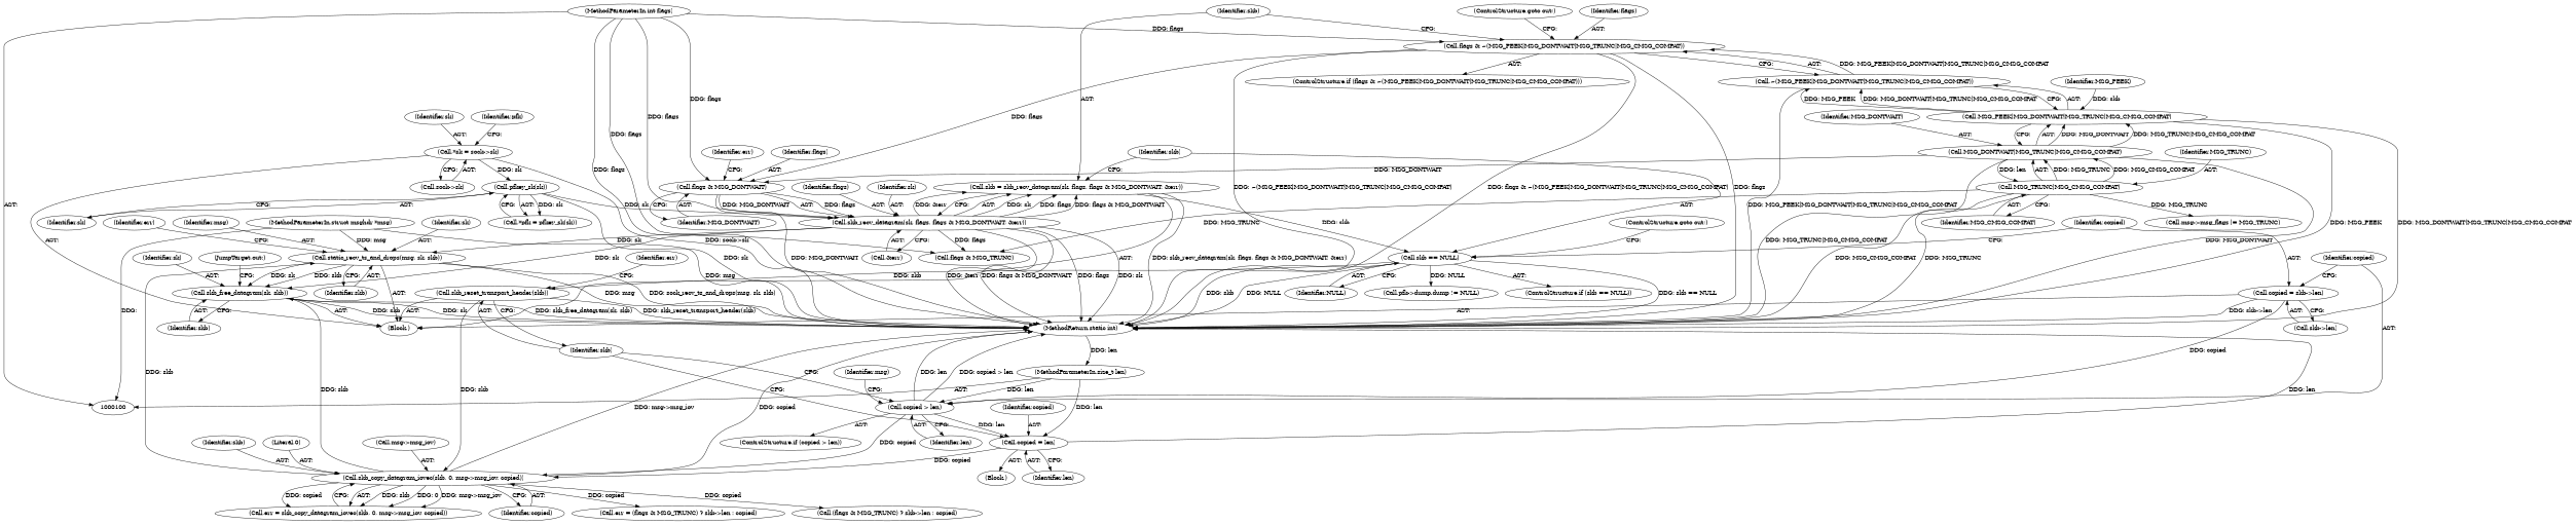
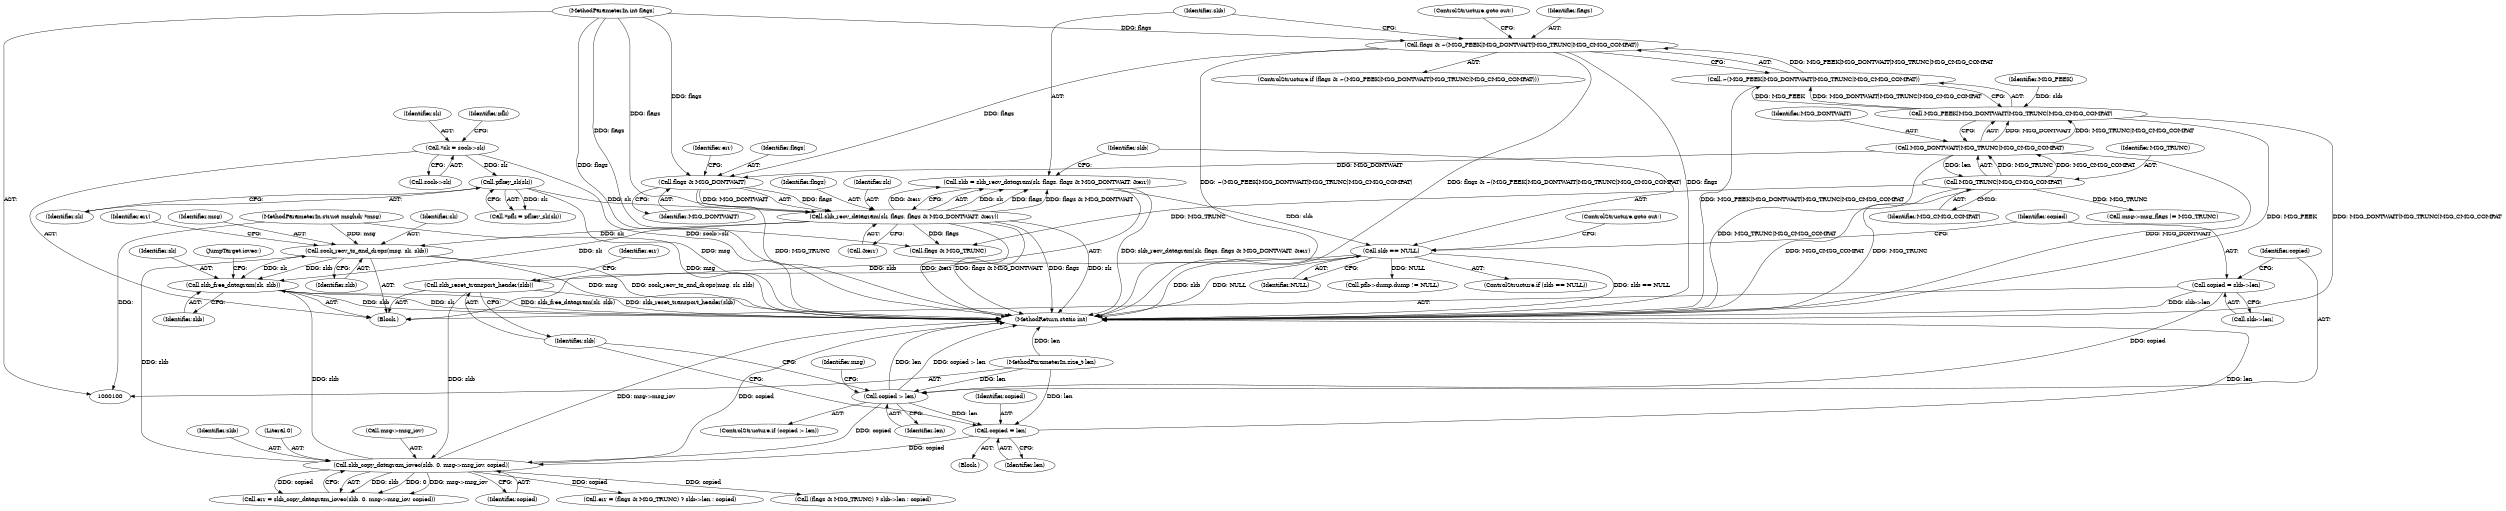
  digraph {
-   n1 [label="(Call,static_recv_ts_and_drops(msg, sk, skb))"]
+   n1 [label="(Call,sock_recv_ts_and_drops(msg, sk, skb))"]
    n2 [label="(Call,skb_free_datagram(sk, skb))"]
    n3 [label="(Block,)"]
    n4 [label="(Identifier,skb)"]
    n5 [label="(MethodReturn,static int)"]
    n6 [label="(Identifier,skb)"]
    n7 [label="(MethodParameterIn,struct msghdr *msg)"]
    1000100
    n9 [label="(Call,skb_recv_datagram(sk, flags, flags & MSG_DONTWAIT, &err))"]
    n10 [label="(Call,skb = skb_recv_datagram(sk, flags, flags & MSG_DONTWAIT, &err))"]
    n11 [label="(Call,flags & MSG_TRUNC)"]
    n12 [label="(Call,&err)"]
    n13 [label="(Call,skb == NULL)"]
    n14 [label="(Call,pfkey_sk(sk))"]
    n15 [label="(Call,*pfk = pfkey_sk(sk))"]
    n16 [label="(Identifier,sk)"]
    n17 [label="(Call,*sk = sock->sk)"]
    n18 [label="(Call,sock->sk)"]
    n19 [label="(Call,flags & MSG_DONTWAIT)"]
    n20 [label="(Identifier,MSG_DONTWAIT)"]
    n21 [label="(Call,flags & ~(MSG_PEEK|MSG_DONTWAIT|MSG_TRUNC|MSG_CMSG_COMPAT))"]
    n22 [label="(Call,~(MSG_PEEK|MSG_DONTWAIT|MSG_TRUNC|MSG_CMSG_COMPAT))"]
    n23 [label="(ControlStructure,if (flags & ~(MSG_PEEK|MSG_DONTWAIT|MSG_TRUNC|MSG_CMSG_COMPAT)))"]
    n24 [label="(Call,MSG_PEEK|MSG_DONTWAIT|MSG_TRUNC|MSG_CMSG_COMPAT)"]
    n25 [label="(MethodParameterIn,int flags)"]
    n26 [label="(Call,MSG_DONTWAIT|MSG_TRUNC|MSG_CMSG_COMPAT)"]
    n27 [label="(Call,MSG_TRUNC|MSG_CMSG_COMPAT)"]
    n28 [label="(Call,msg->msg_flags |= MSG_TRUNC)"]
    n29 [label="(Identifier,MSG_CMSG_COMPAT)"]
    n30 [label="(Call,skb_copy_datagram_iovec(skb, 0, msg->msg_iov, copied))"]
    n31 [label="(Call,err = skb_copy_datagram_iovec(skb, 0, msg->msg_iov, copied))"]
    n32 [label="(Identifier,copied)"]
    n33 [label="(Call,err = (flags & MSG_TRUNC) ? skb->len : copied)"]
    n34 [label="(Call,(flags & MSG_TRUNC) ? skb->len : copied)"]
    n35 [label="(Call,skb_reset_transport_header(skb))"]
    n36 [label="(Identifier,skb)"]
    n37 [label="(Call,copied > len)"]
    n38 [label="(Call,copied = len)"]
    n39 [label="(Call,pfk->dump.dump != NULL)"]
    n40 [label="(ControlStructure,if (skb == NULL))"]
    n41 [label="(Identifier,NULL)"]
    n42 [label="(Identifier,len)"]
    n43 [label="(ControlStructure,if (copied > len))"]
    n44 [label="(Block,)"]
    n45 [label="(Identifier,len)"]
    n46 [label="(Call,copied = skb->len)"]
    n47 [label="(Call,skb->len)"]
    n48 [label="(MethodParameterIn,size_t len)"]
    n49 [label="(Identifier,MSG_PEEK)"]
    n50 [label="(Identifier,skb)"]
    n51 [label="(Identifier,skb)"]
    n52 [label="(Identifier,copied)"]
    n53 [label="(Identifier,MSG_DONTWAIT)"]
-   n54 [label="(JumpTarget,out:)"]
+   n54 [label="(JumpTarget,iovec:)"]
    n55 [label="(Identifier,flags)"]
    n56 [label="(Identifier,MSG_TRUNC)"]
    n57 [label="(Identifier,pfk)"]
    n58 [label="(Identifier,err)"]
    n59 [label="(Identifier,err)"]
    n60 [label="(Identifier,sk)"]
    n61 [label="(Identifier,msg)"]
    n62 [label="(Identifier,flags)"]
    n63 [label="(Literal,0)"]
    n64 [label="(Identifier,copied)"]
    n65 [label="(Identifier,sk)"]
    n66 [label="(ControlStructure,goto out;)"]
    n67 [label="(Identifier,sk)"]
    n68 [label="(Call,msg->msg_iov)"]
    n69 [label="(Identifier,skb)"]
    n70 [label="(Identifier,flags)"]
    n71 [label="(Identifier,msg)"]
    n72 [label="(Identifier,err)"]
    n73 [label="(Identifier,sk)"]
    n74 [label="(Identifier,copied)"]
    n75 [label="(ControlStructure,goto out;)"]
    n1 -> n2 [label="DDG: sk"]
    n1 -> n2 [label="DDG: skb"]
    n1 -> n3 [label="AST: "]
    n1 -> n4 [label="CFG: "]
    n1 -> n5 [label="DDG: msg"]
    n1 -> n5 [label="DDG: sock_recv_ts_and_drops(msg, sk, skb)"]
    n2 -> n3 [label="AST: "]
    n2 -> n5 [label="DDG: skb_free_datagram(sk, skb)"]
    n2 -> n5 [label="DDG: skb"]
    n2 -> n5 [label="DDG: sk"]
    n2 -> n6 [label="CFG: "]
    n4 -> n1 [label="AST: "]
    n6 -> n2 [label="AST: "]
    n7 -> n1 [label="DDG: msg"]
    n7 -> n5 [label="DDG: msg"]
    n7 -> 1000100 [label="DDG: "]
    n9 -> n1 [label="DDG: sk"]
    n9 -> n2 [label="DDG: sk"]
    n9 -> n5 [label="DDG: flags & MSG_DONTWAIT"]
    n9 -> n5 [label="DDG: flags"]
    n9 -> n5 [label="DDG: sk"]
    n9 -> n5 [label="DDG: &err"]
    n9 -> n10 [label="AST: "]
    n9 -> n10 [label="DDG: sk"]
    n9 -> n10 [label="DDG: flags"]
    n9 -> n10 [label="DDG: flags & MSG_DONTWAIT"]
    n9 -> n10 [label="DDG: &err"]
    n9 -> n11 [label="DDG: flags"]
    n9 -> n12 [label="CFG: "]
    n10 -> n3 [label="AST: "]
    n10 -> n5 [label="DDG: skb_recv_datagram(sk, flags, flags & MSG_DONTWAIT, &err)"]
    n10 -> n9 [label="CFG: "]
    n10 -> n13 [label="DDG: skb"]
    n12 -> n9 [label="AST: "]
    n13 -> n5 [label="DDG: skb"]
    n13 -> n5 [label="DDG: skb == NULL"]
    n13 -> n5 [label="DDG: NULL"]
    n13 -> n35 [label="DDG: skb"]
    n13 -> n39 [label="DDG: NULL"]
    n13 -> n40 [label="AST: "]
    n13 -> n41 [label="CFG: "]
-   n14 -> n5 [label="DDG: sk"]
+   n14 -> n5 [label="DDG: msg"]
    n14 -> n9 [label="DDG: sk"]
    n14 -> n15 [label="AST: "]
    n14 -> n15 [label="DDG: sk"]
    n14 -> n16 [label="CFG: "]
    n15 -> n14 [label="CFG: "]
    n16 -> n14 [label="AST: "]
    n17 -> n3 [label="AST: "]
    n17 -> n5 [label="DDG: sock->sk"]
    n17 -> n14 [label="DDG: sk"]
    n17 -> n18 [label="CFG: "]
    n18 -> n17 [label="AST: "]
-   n19 -> n5 [label="DDG: MSG_DONTWAIT"]
+   n19 -> n5 [label="DDG: MSG_TRUNC"]
    n19 -> n9 [label="AST: "]
    n19 -> n9 [label="DDG: flags"]
    n19 -> n9 [label="DDG: MSG_DONTWAIT"]
    n19 -> n20 [label="CFG: "]
    n20 -> n19 [label="AST: "]
    n21 -> n5 [label="DDG: ~(MSG_PEEK|MSG_DONTWAIT|MSG_TRUNC|MSG_CMSG_COMPAT)"]
    n21 -> n5 [label="DDG: flags & ~(MSG_PEEK|MSG_DONTWAIT|MSG_TRUNC|MSG_CMSG_COMPAT)"]
    n21 -> n5 [label="DDG: flags"]
    n21 -> n19 [label="DDG: flags"]
    n21 -> n22 [label="CFG: "]
    n21 -> n23 [label="AST: "]
    n22 -> n5 [label="DDG: MSG_PEEK|MSG_DONTWAIT|MSG_TRUNC|MSG_CMSG_COMPAT"]
    n22 -> n21 [label="AST: "]
    n22 -> n21 [label="DDG: MSG_PEEK|MSG_DONTWAIT|MSG_TRUNC|MSG_CMSG_COMPAT"]
    n22 -> n24 [label="CFG: "]
    n24 -> n5 [label="DDG: MSG_PEEK"]
    n24 -> n5 [label="DDG: MSG_DONTWAIT|MSG_TRUNC|MSG_CMSG_COMPAT"]
    n24 -> n22 [label="AST: "]
    n24 -> n22 [label="DDG: MSG_PEEK"]
    n24 -> n22 [label="DDG: MSG_DONTWAIT|MSG_TRUNC|MSG_CMSG_COMPAT"]
    n24 -> n26 [label="CFG: "]
    n25 -> n5 [label="DDG: flags"]
    n25 -> 1000100 [label="AST: "]
    n25 -> n9 [label="DDG: flags"]
    n25 -> n11 [label="DDG: flags"]
    n25 -> n19 [label="DDG: flags"]
    n25 -> n21 [label="DDG: flags"]
    n26 -> n5 [label="DDG: MSG_DONTWAIT"]
    n26 -> n5 [label="DDG: MSG_TRUNC|MSG_CMSG_COMPAT"]
    n26 -> n19 [label="DDG: MSG_DONTWAIT"]
    n26 -> n24 [label="AST: "]
    n26 -> n24 [label="DDG: MSG_DONTWAIT"]
    n26 -> n24 [label="DDG: MSG_TRUNC|MSG_CMSG_COMPAT"]
    n26 -> n27 [label="DDG: len"]
    n27 -> n5 [label="DDG: MSG_TRUNC"]
    n27 -> n5 [label="DDG: MSG_CMSG_COMPAT"]
    n27 -> n11 [label="DDG: MSG_TRUNC"]
    n27 -> n26 [label="AST: "]
    n27 -> n26 [label="DDG: MSG_TRUNC"]
    n27 -> n26 [label="DDG: MSG_CMSG_COMPAT"]
    n27 -> n28 [label="DDG: MSG_TRUNC"]
-   n27 -> n29 [label="CFG: "]
+   n27 -> n29 [label="CMSG: "]
    n29 -> n27 [label="AST: "]
    n30 -> n1 [label="DDG: skb"]
    n30 -> n2 [label="DDG: skb"]
    n30 -> n5 [label="DDG: copied"]
    n30 -> n5 [label="DDG: msg->msg_iov"]
    n30 -> n31 [label="AST: "]
    n30 -> n31 [label="DDG: skb"]
    n30 -> n31 [label="DDG: 0"]
    n30 -> n31 [label="DDG: msg->msg_iov"]
    n30 -> n31 [label="DDG: copied"]
    n30 -> n32 [label="CFG: "]
    n30 -> n33 [label="DDG: copied"]
    n30 -> n34 [label="DDG: copied"]
    n31 -> n30 [label="CFG: "]
    n32 -> n30 [label="AST: "]
    n35 -> n3 [label="AST: "]
    n35 -> n5 [label="DDG: skb_reset_transport_header(skb)"]
    n35 -> n30 [label="DDG: skb"]
    n35 -> n36 [label="CFG: "]
    n36 -> n35 [label="AST: "]
    n36 -> n37 [label="CFG: "]
    n36 -> n38 [label="CFG: "]
    n37 -> n5 [label="DDG: len"]
    n37 -> n5 [label="DDG: copied > len"]
    n37 -> n30 [label="DDG: copied"]
    n37 -> n38 [label="DDG: len"]
    n37 -> n42 [label="CFG: "]
    n37 -> n43 [label="AST: "]
    n38 -> n5 [label="DDG: len"]
    n38 -> n30 [label="DDG: copied"]
    n38 -> n44 [label="AST: "]
    n38 -> n45 [label="CFG: "]
    n41 -> n13 [label="AST: "]
    n42 -> n37 [label="AST: "]
    n45 -> n38 [label="AST: "]
    n46 -> n3 [label="AST: "]
    n46 -> n5 [label="DDG: skb->len"]
    n46 -> n37 [label="DDG: copied"]
    n46 -> n47 [label="CFG: "]
    n47 -> n46 [label="AST: "]
-   n5 -> n48 [label="DDG: len"]
+   n48 -> n5 [label="DDG: len"]
    n48 -> 1000100 [label="AST: "]
    n48 -> n37 [label="DDG: len"]
    n48 -> n38 [label="DDG: len"]
    n49 -> n24 [label="DDG: skb"]
    n50 -> n30 [label="AST: "]
    n51 -> n10 [label="CFG: "]
    n51 -> n13 [label="AST: "]
    n52 -> n37 [label="AST: "]
    n52 -> n46 [label="CFG: "]
    n53 -> n26 [label="AST: "]
    n54 -> n2 [label="CFG: "]
    n55 -> n19 [label="AST: "]
    n56 -> n27 [label="AST: "]
    n57 -> n17 [label="CFG: "]
    n58 -> n35 [label="CFG: "]
    n59 -> n1 [label="CFG: "]
    n60 -> n1 [label="AST: "]
    n61 -> n1 [label="AST: "]
    n62 -> n9 [label="AST: "]
    n63 -> n30 [label="AST: "]
    n64 -> n38 [label="AST: "]
    n65 -> n2 [label="AST: "]
    n66 -> n21 [label="CFG: "]
    n67 -> n17 [label="AST: "]
    n68 -> n30 [label="AST: "]
    n69 -> n10 [label="AST: "]
    n69 -> n21 [label="CFG: "]
    n70 -> n21 [label="AST: "]
    n71 -> n37 [label="CFG: "]
    n72 -> n19 [label="CFG: "]
    n73 -> n9 [label="AST: "]
    n74 -> n13 [label="CFG: "]
    n74 -> n46 [label="AST: "]
    n75 -> n13 [label="CFG: "]
  }
